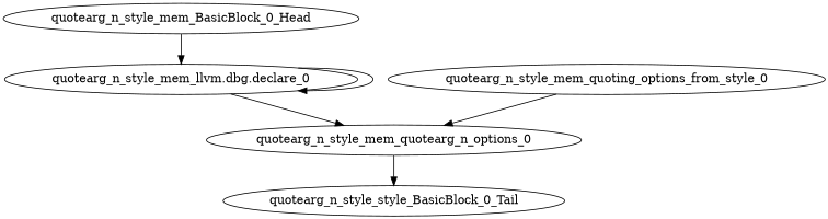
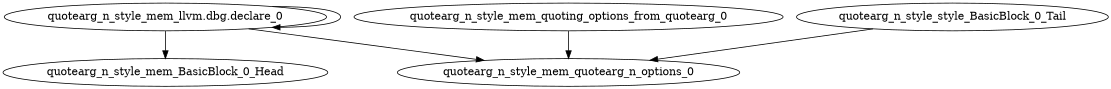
  digraph {
    quotearg_n_style_mem_BasicBlock_0_Head
    "quotearg_n_style_mem_llvm.dbg.declare_0"
    quotearg_n_style_mem_quotearg_n_options_0
-   quotearg_n_style_mem_quoting_options_from_style_0
+   quotearg_n_style_mem_quoting_options_from_style_0 [label=quotearg_n_style_mem_quoting_options_from_quotearg_0]
    n5 [label=quotearg_n_style_style_BasicBlock_0_Tail]
-   quotearg_n_style_mem_BasicBlock_0_Head -> "quotearg_n_style_mem_llvm.dbg.declare_0"
+   "quotearg_n_style_mem_llvm.dbg.declare_0" -> quotearg_n_style_mem_BasicBlock_0_Head
    "quotearg_n_style_mem_llvm.dbg.declare_0" -> "quotearg_n_style_mem_llvm.dbg.declare_0"
    "quotearg_n_style_mem_llvm.dbg.declare_0" -> quotearg_n_style_mem_quotearg_n_options_0
-   quotearg_n_style_mem_quotearg_n_options_0 -> n5
+   n5 -> quotearg_n_style_mem_quotearg_n_options_0
    quotearg_n_style_mem_quoting_options_from_style_0 -> quotearg_n_style_mem_quotearg_n_options_0
  }
